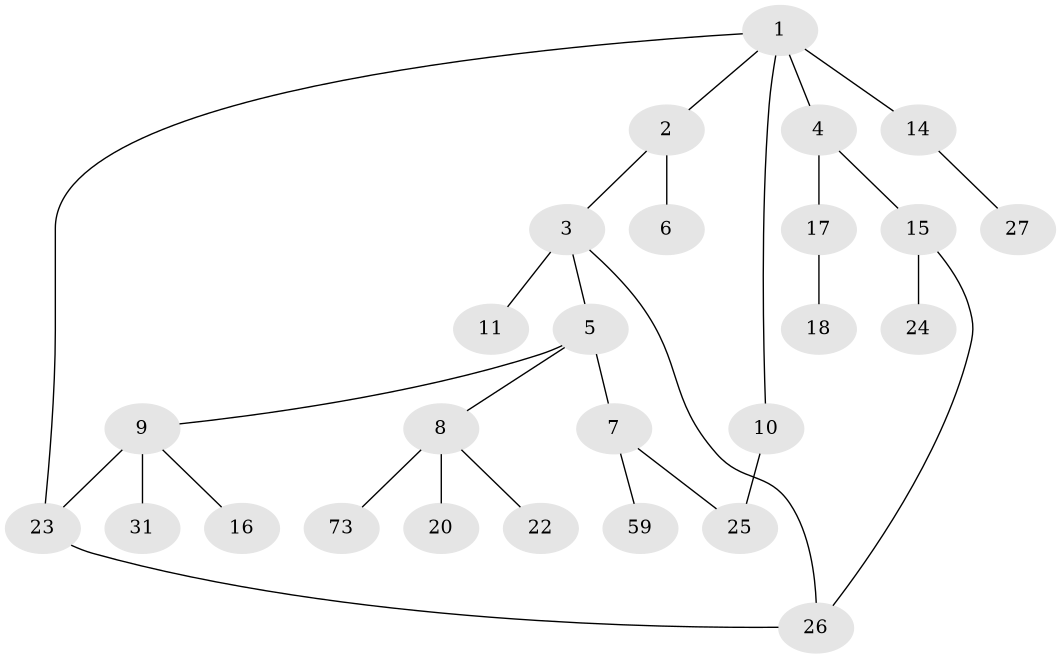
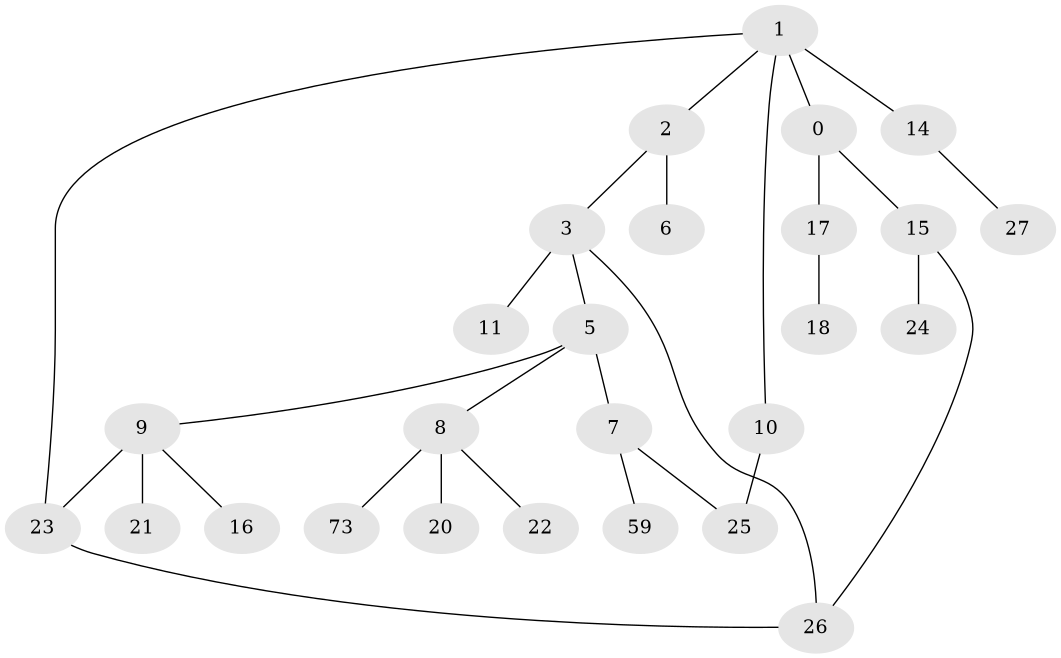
  graph {
    node [color=gray90 style=filled]
    edge [weight=1.0]
    1
    2
-   4
+   4 [label=0]
    10
    14
    23
    3
    6
    15
    17
    25
    27
    26
    5
    11
    7
    8
    9
    24
    18
    n21 [label=59]
    n22 [label=73]
    20
    22
    16
-   21 [label=31]
+   21
    1 -- 2
    1 -- 4
    1 -- 10
    1 -- 14 [weight=2.0]
    1 -- 23
    2 -- 3
    2 -- 6
    4 -- 15
    4 -- 17
    10 -- 25 [weight=2.0]
    14 -- 27
    23 -- 26
    3 -- 26
    3 -- 5 [weight=2.0]
    3 -- 11 [weight=3.0]
    15 -- 26
    15 -- 24
    17 -- 18
    5 -- 7
    5 -- 8
    5 -- 9
    7 -- 25
    7 -- n21
    8 -- n22 [weight=2.0]
    8 -- 20
    8 -- 22
    9 -- 23
    9 -- 16
    9 -- 21 [weight=3.0]
  }
